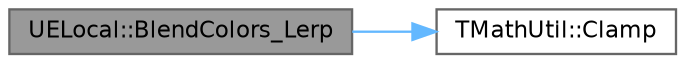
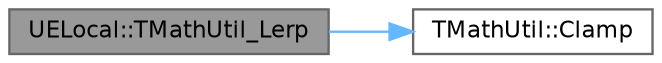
  digraph {
    rankdir=LR
    node [fontname=Helvetica fontsize=10 shape=box style=filled]
-   n1 [color=gray40 fillcolor=grey60 fontcolor=black height=0.2 label="UELocal::BlendColors_Lerp" width=0.4]
+   n1 [color=gray40 fillcolor=grey60 fontcolor=black height=0.2 label="UELocal::TMathUtil_Lerp" width=0.4]
    n2 [color=grey40 fillcolor=white height=0.2 label="TMathUtil::Clamp" width=0.4]
    n1 -> n2 [color=steelblue1 fontname=Helvetica fontsize=10 labelfontname=Helvetica labelfontsize=10 style=solid]
  }
